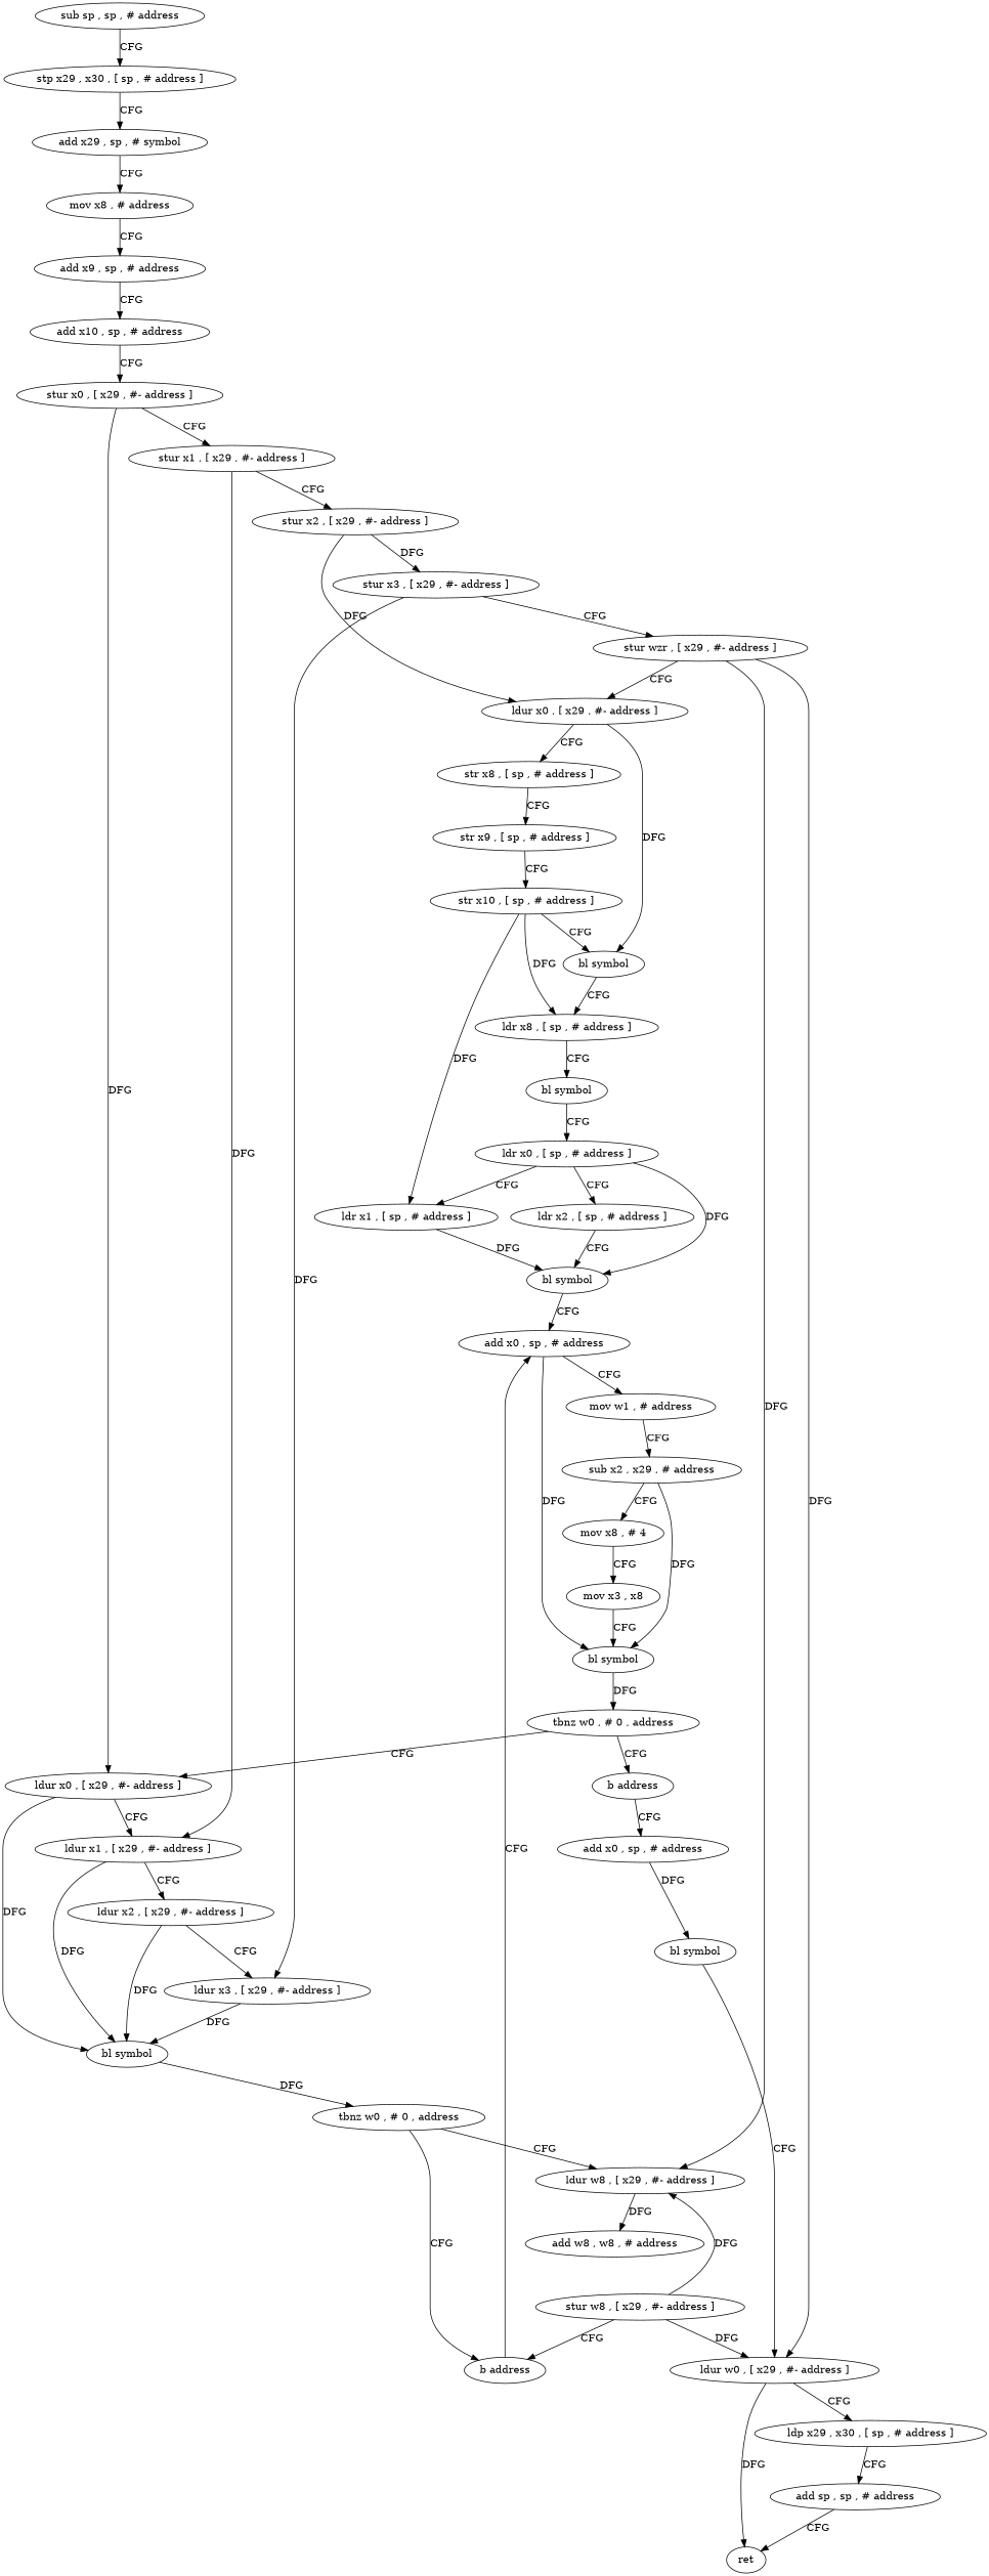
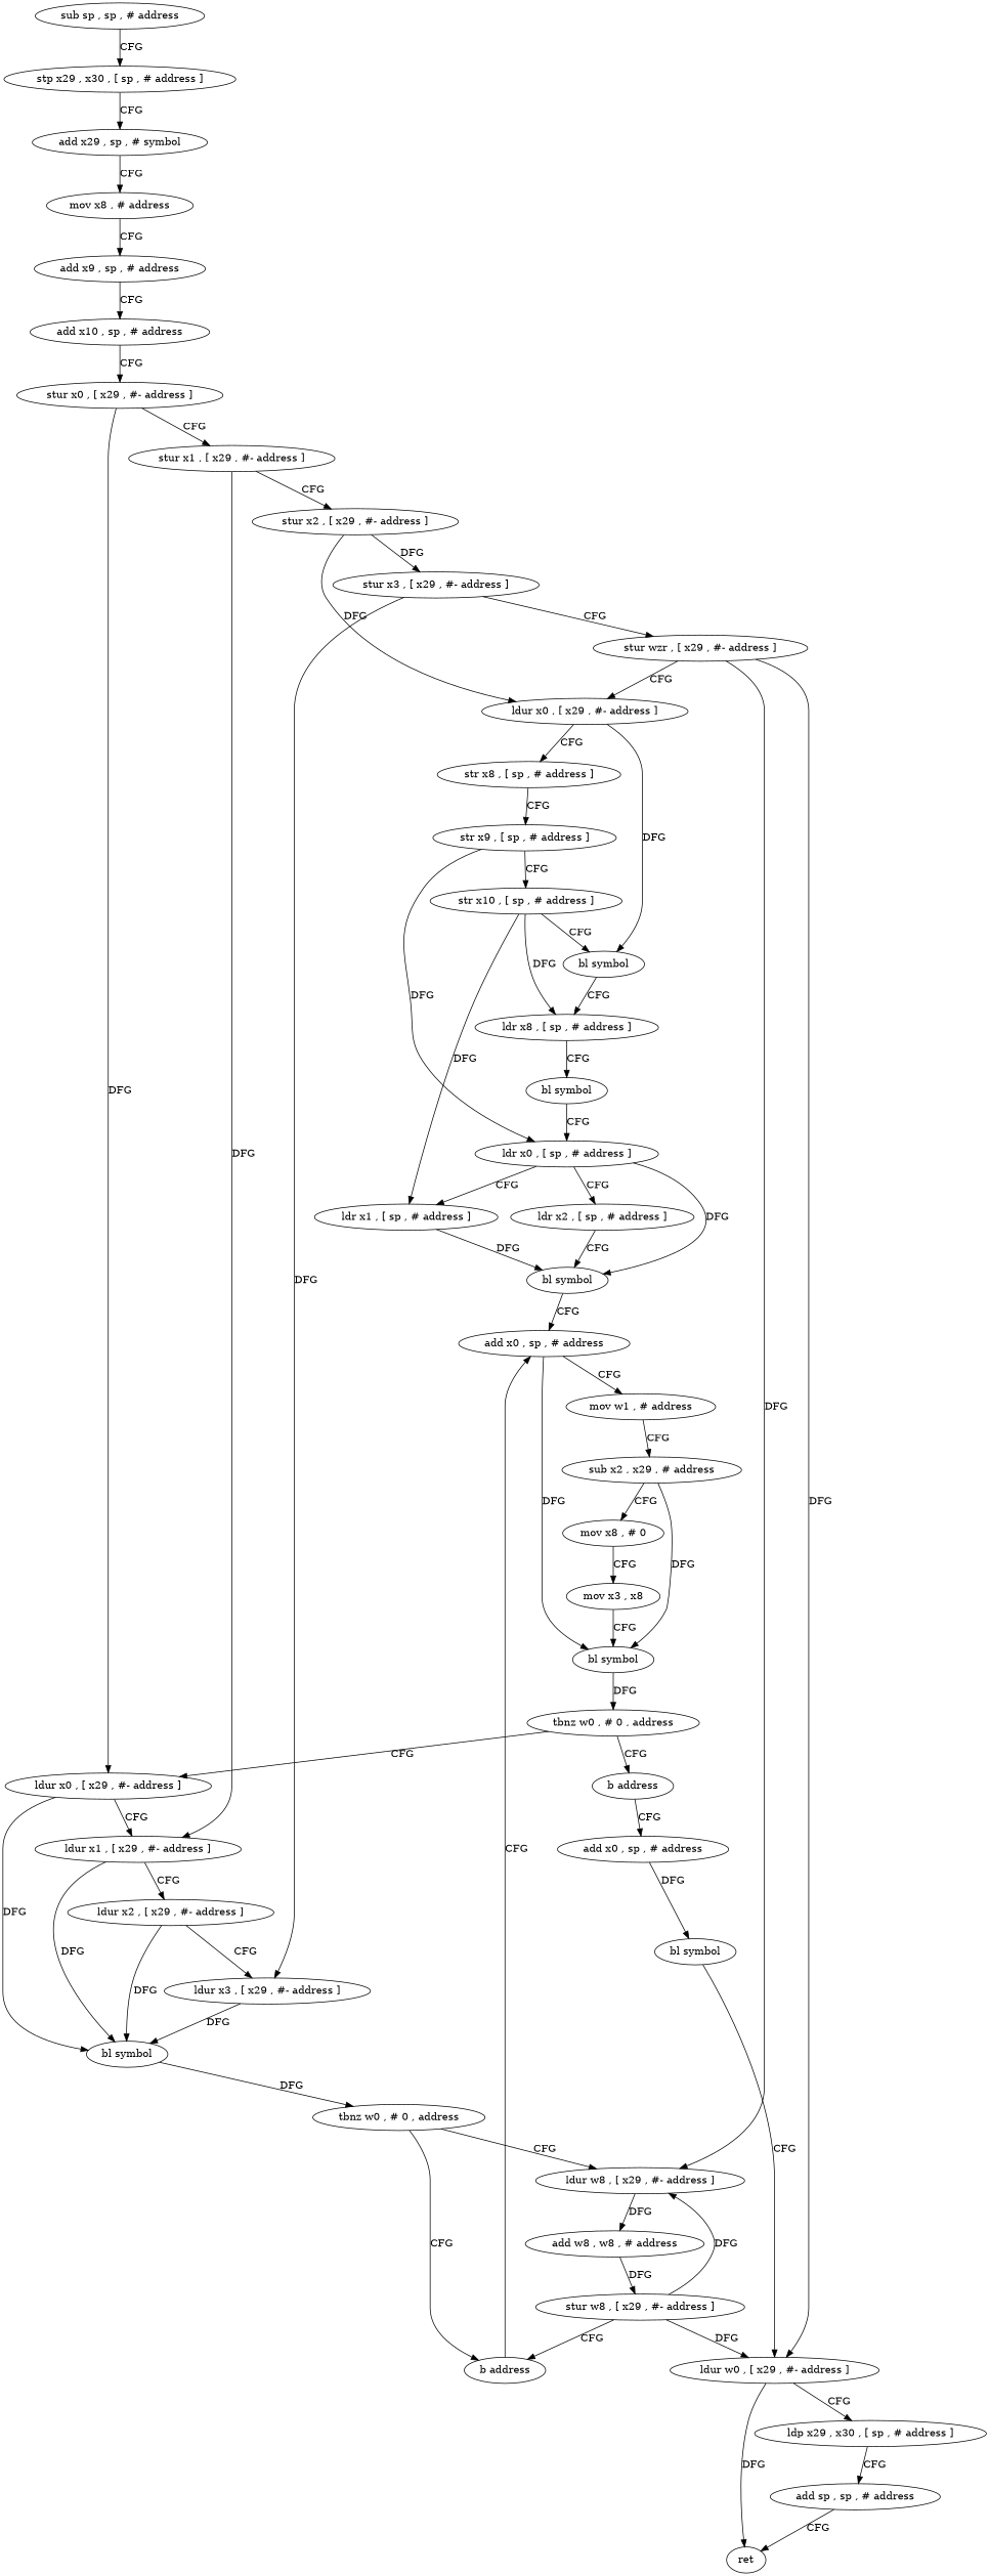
  digraph {
    n1 [label="sub sp , sp , # address"]
    n2 [label="stp x29 , x30 , [ sp , # address ]"]
    n3 [label="add x29 , sp , # symbol"]
    n4 [label="mov x8 , # address"]
    n5 [label="add x9 , sp , # address"]
    n6 [label="add x10 , sp , # address"]
    n7 [label="stur x0 , [ x29 , #- address ]"]
    n8 [label="stur x1 , [ x29 , #- address ]"]
    n9 [label="ldur x0 , [ x29 , #- address ]"]
    n10 [label="stur x2 , [ x29 , #- address ]"]
    n11 [label="ldur x1 , [ x29 , #- address ]"]
    n12 [label="bl symbol"]
    n13 [label="stur x3 , [ x29 , #- address ]"]
    n14 [label="ldur x0 , [ x29 , #- address ]"]
    n15 [label="ldur x2 , [ x29 , #- address ]"]
    n16 [label="stur wzr , [ x29 , #- address ]"]
    n17 [label="ldur x3 , [ x29 , #- address ]"]
    n18 [label="str x8 , [ sp , # address ]"]
    n19 [label="bl symbol"]
    n20 [label="ldur w8 , [ x29 , #- address ]"]
    n21 [label="ldur w0 , [ x29 , #- address ]"]
    n22 [label="add w8 , w8 , # address"]
    n23 [label="ldp x29 , x30 , [ sp , # address ]"]
    n24 [label=ret]
    n25 [label="str x9 , [ sp , # address ]"]
    n26 [label="ldr x8 , [ sp , # address ]"]
    n27 [label="str x10 , [ sp , # address ]"]
    n28 [label="ldr x0 , [ sp , # address ]"]
    n29 [label="ldr x1 , [ sp , # address ]"]
    n30 [label="bl symbol"]
    n31 [label="ldr x2 , [ sp , # address ]"]
    n32 [label="bl symbol"]
    n33 [label="add x0 , sp , # address"]
    n34 [label="mov w1 , # address"]
    n35 [label="bl symbol"]
    n36 [label="sub x2 , x29 , # address"]
    n37 [label="tbnz w0 , # 0 , address"]
    n38 [label="tbnz w0 , # 0 , address"]
    n39 [label="b address"]
    n40 [label="stur w8 , [ x29 , #- address ]"]
    n41 [label="b address"]
    n42 [label="add x0 , sp , # address"]
    n43 [label="bl symbol"]
    n44 [label="add sp , sp , # address"]
-   n45 [label="mov x8 , # 4"]
+   n45 [label="mov x8 , # 0"]
    n46 [label="mov x3 , x8"]
    n1 -> n2 [label=CFG]
    n2 -> n3 [label=CFG]
    n3 -> n4 [label=CFG]
    n4 -> n5 [label=CFG]
    n5 -> n6 [label=CFG]
    n6 -> n7 [label=CFG]
    n7 -> n8 [label=CFG]
    n7 -> n9 [label=DFG]
    n8 -> n10 [label=CFG]
    n8 -> n11 [label=DFG]
    n9 -> n11 [label=CFG]
    n9 -> n12 [label=DFG]
    n10 -> n13 [label=DFG]
    n10 -> n14 [label=DFG]
    n11 -> n12 [label=DFG]
    n11 -> n15 [label=CFG]
    n12 -> n38 [label=DFG]
    n13 -> n16 [label=CFG]
    n13 -> n17 [label=DFG]
    n14 -> n18 [label=CFG]
    n14 -> n19 [label=DFG]
    n15 -> n12 [label=DFG]
    n15 -> n17 [label=CFG]
    n16 -> n14 [label=CFG]
    n16 -> n20 [label=DFG]
    n16 -> n21 [label=DFG]
    n17 -> n12 [label=DFG]
    n18 -> n25 [label=CFG]
    n19 -> n26 [label=CFG]
    n20 -> n22 [label=DFG]
    n21 -> n23 [label=CFG]
    n21 -> n24 [label=DFG]
+   n22 -> n40 [label=DFG]
    n23 -> n44 [label=CFG]
    n25 -> n27 [label=CFG]
+   n25 -> n28 [label=DFG]
    n26 -> n32 [label=CFG]
    n27 -> n19 [label=CFG]
    n27 -> n26 [label=DFG]
    n27 -> n29 [label=DFG]
    n28 -> n29 [label=CFG]
    n28 -> n30 [label=DFG]
    n28 -> n31 [label=CFG]
    n29 -> n30 [label=DFG]
    n30 -> n33 [label=CFG]
    n31 -> n30 [label=CFG]
    n32 -> n28 [label=CFG]
    n33 -> n34 [label=CFG]
    n33 -> n35 [label=DFG]
    n34 -> n36 [label=CFG]
    n35 -> n37 [label=DFG]
    n36 -> n35 [label=DFG]
    n36 -> n45 [label=CFG]
    n37 -> n9 [label=CFG]
    n37 -> n41 [label=CFG]
    n38 -> n20 [label=CFG]
    n38 -> n39 [label=CFG]
    n39 -> n33 [label=CFG]
    n40 -> n20 [label=DFG]
    n40 -> n21 [label=DFG]
    n40 -> n39 [label=CFG]
    n41 -> n42 [label=CFG]
    n42 -> n43 [label=DFG]
    n43 -> n21 [label=CFG]
    n44 -> n24 [label=CFG]
    n45 -> n46 [label=CFG]
    n46 -> n35 [label=CFG]
  }
